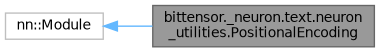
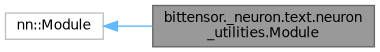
  digraph {
    rankdir=LR
    node [fontname=Helvetica fontsize=10 shape=box style=filled]
-   n1 [color=gray40 fillcolor=grey60 fontcolor=black height=0.2 label="bittensor._neuron.text.neuron\l_utilities.PositionalEncoding" width=0.4]
+   n1 [color=gray40 fillcolor=grey60 fontcolor=black height=0.2 label="bittensor._neuron.text.neuron\l_utilities.Module" width=0.4]
    n2 [color=grey75 fillcolor=white height=0.2 label="nn::Module" width=0.4]
    n2 -> n1 [color=steelblue1 dir=back fontname=Helvetica fontsize=10 labelfontname=Helvetica labelfontsize=10 style=solid]
  }
